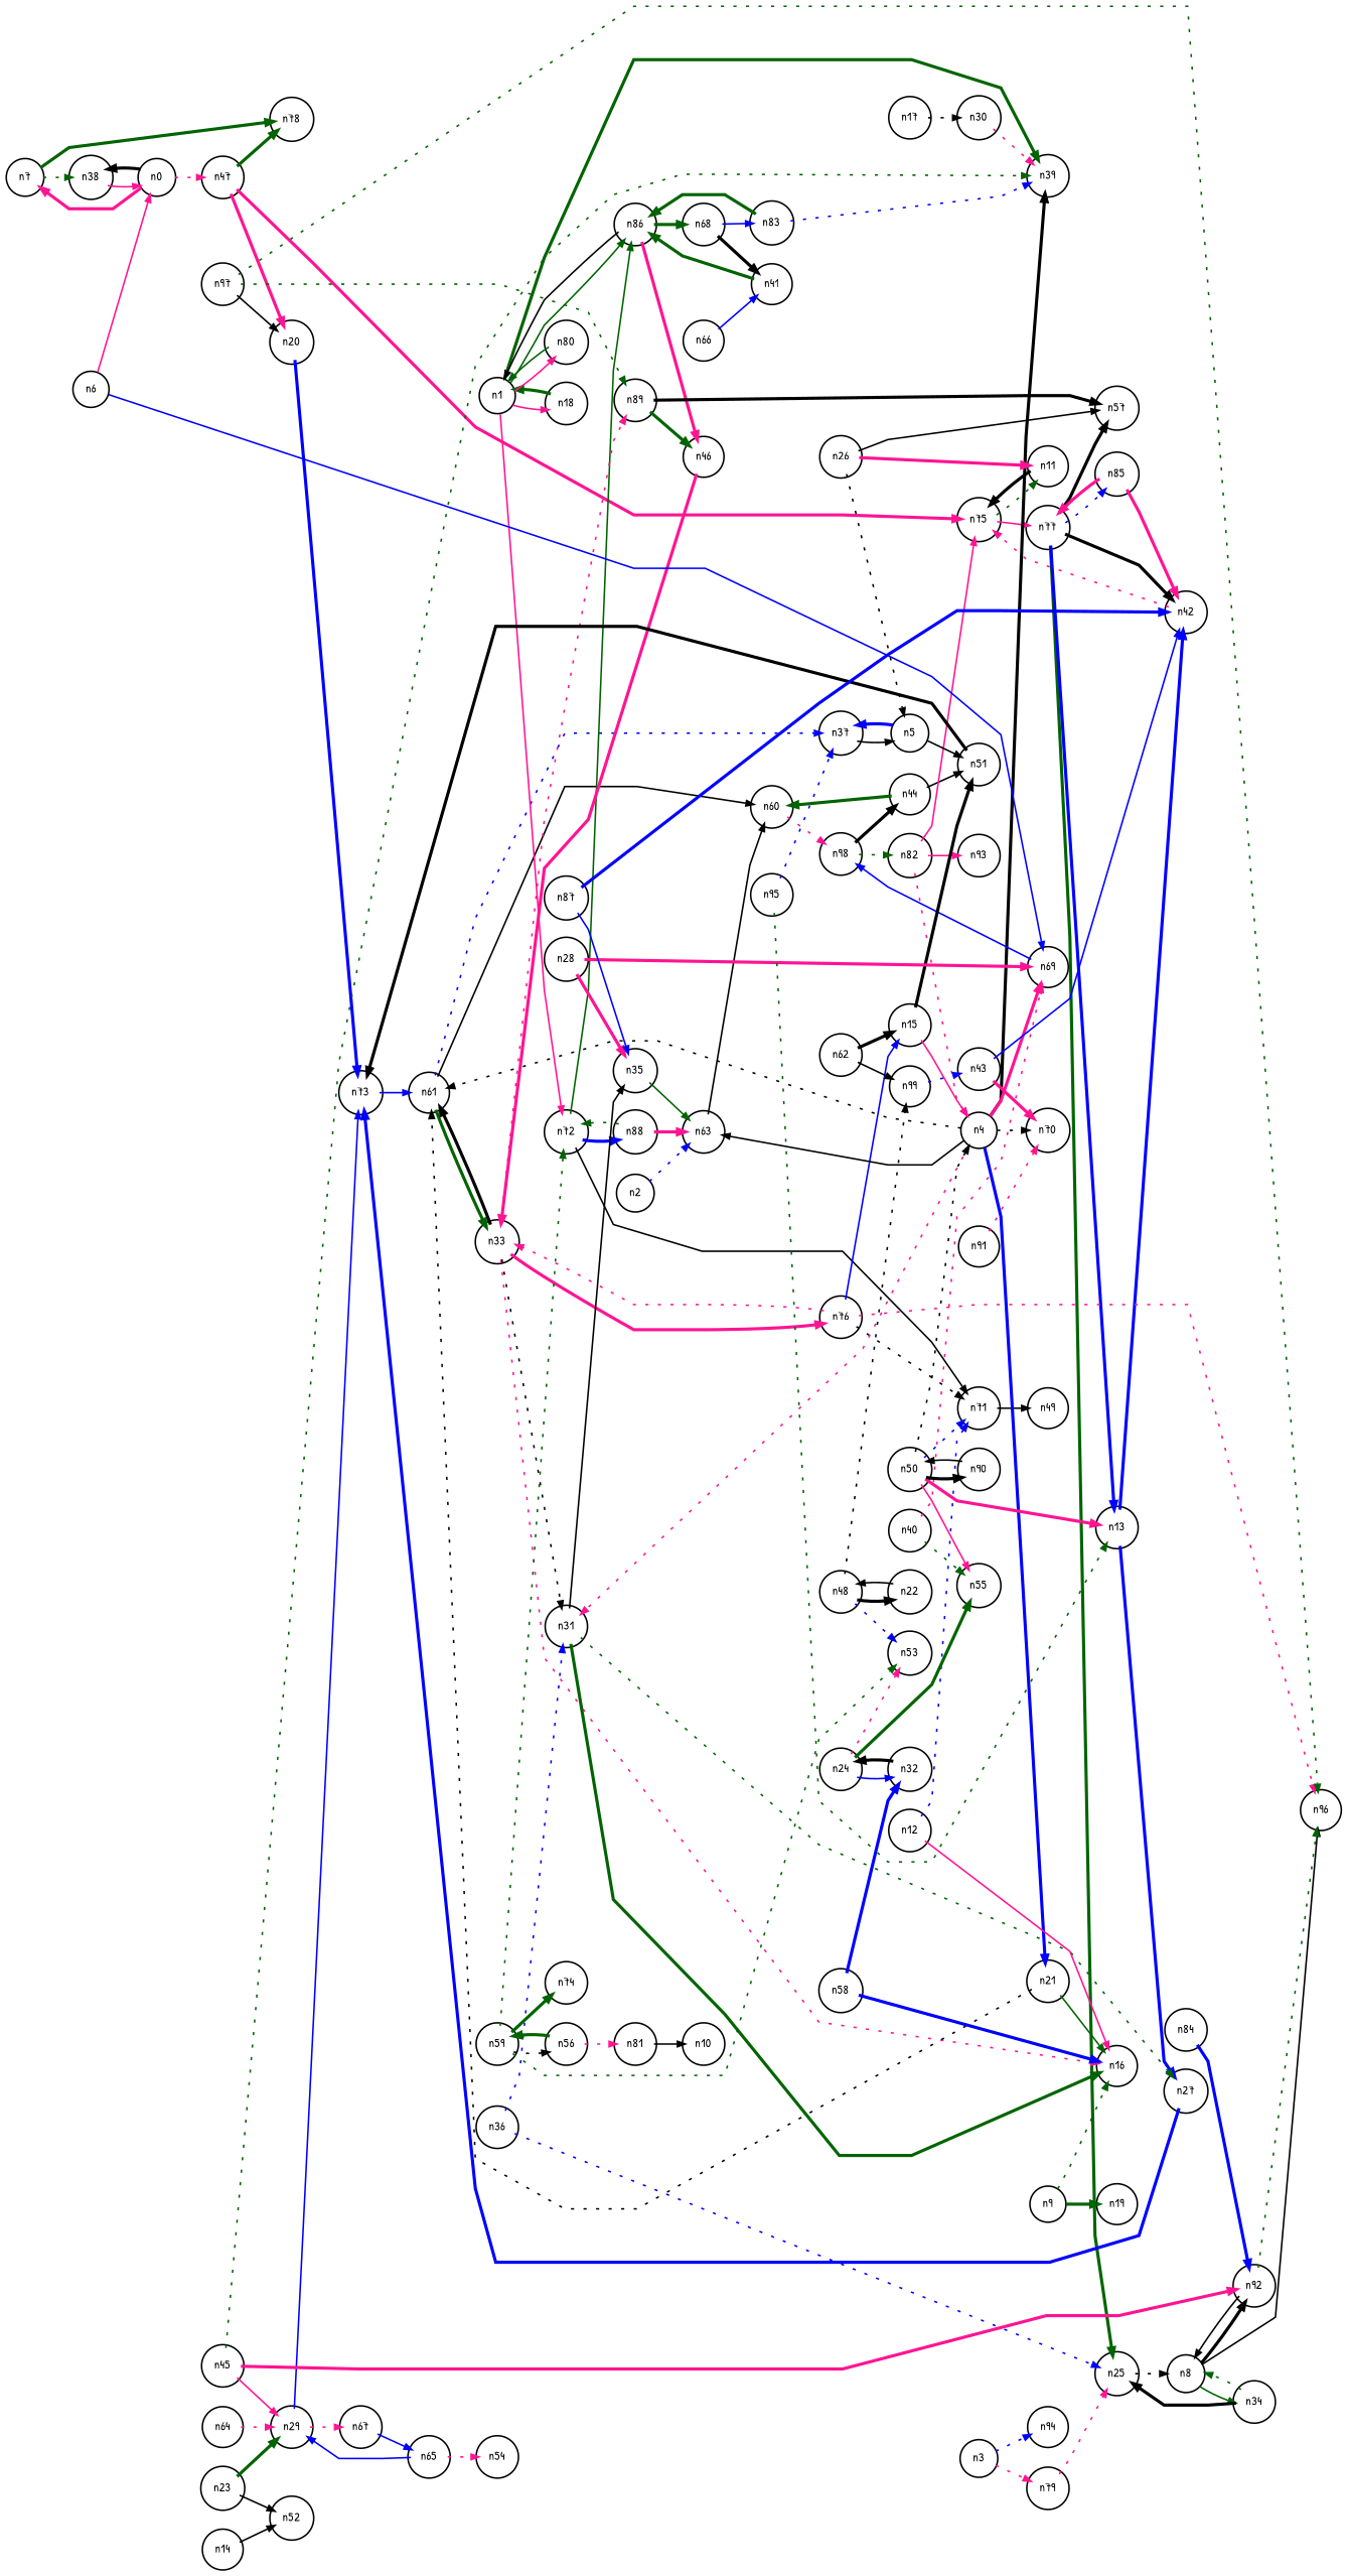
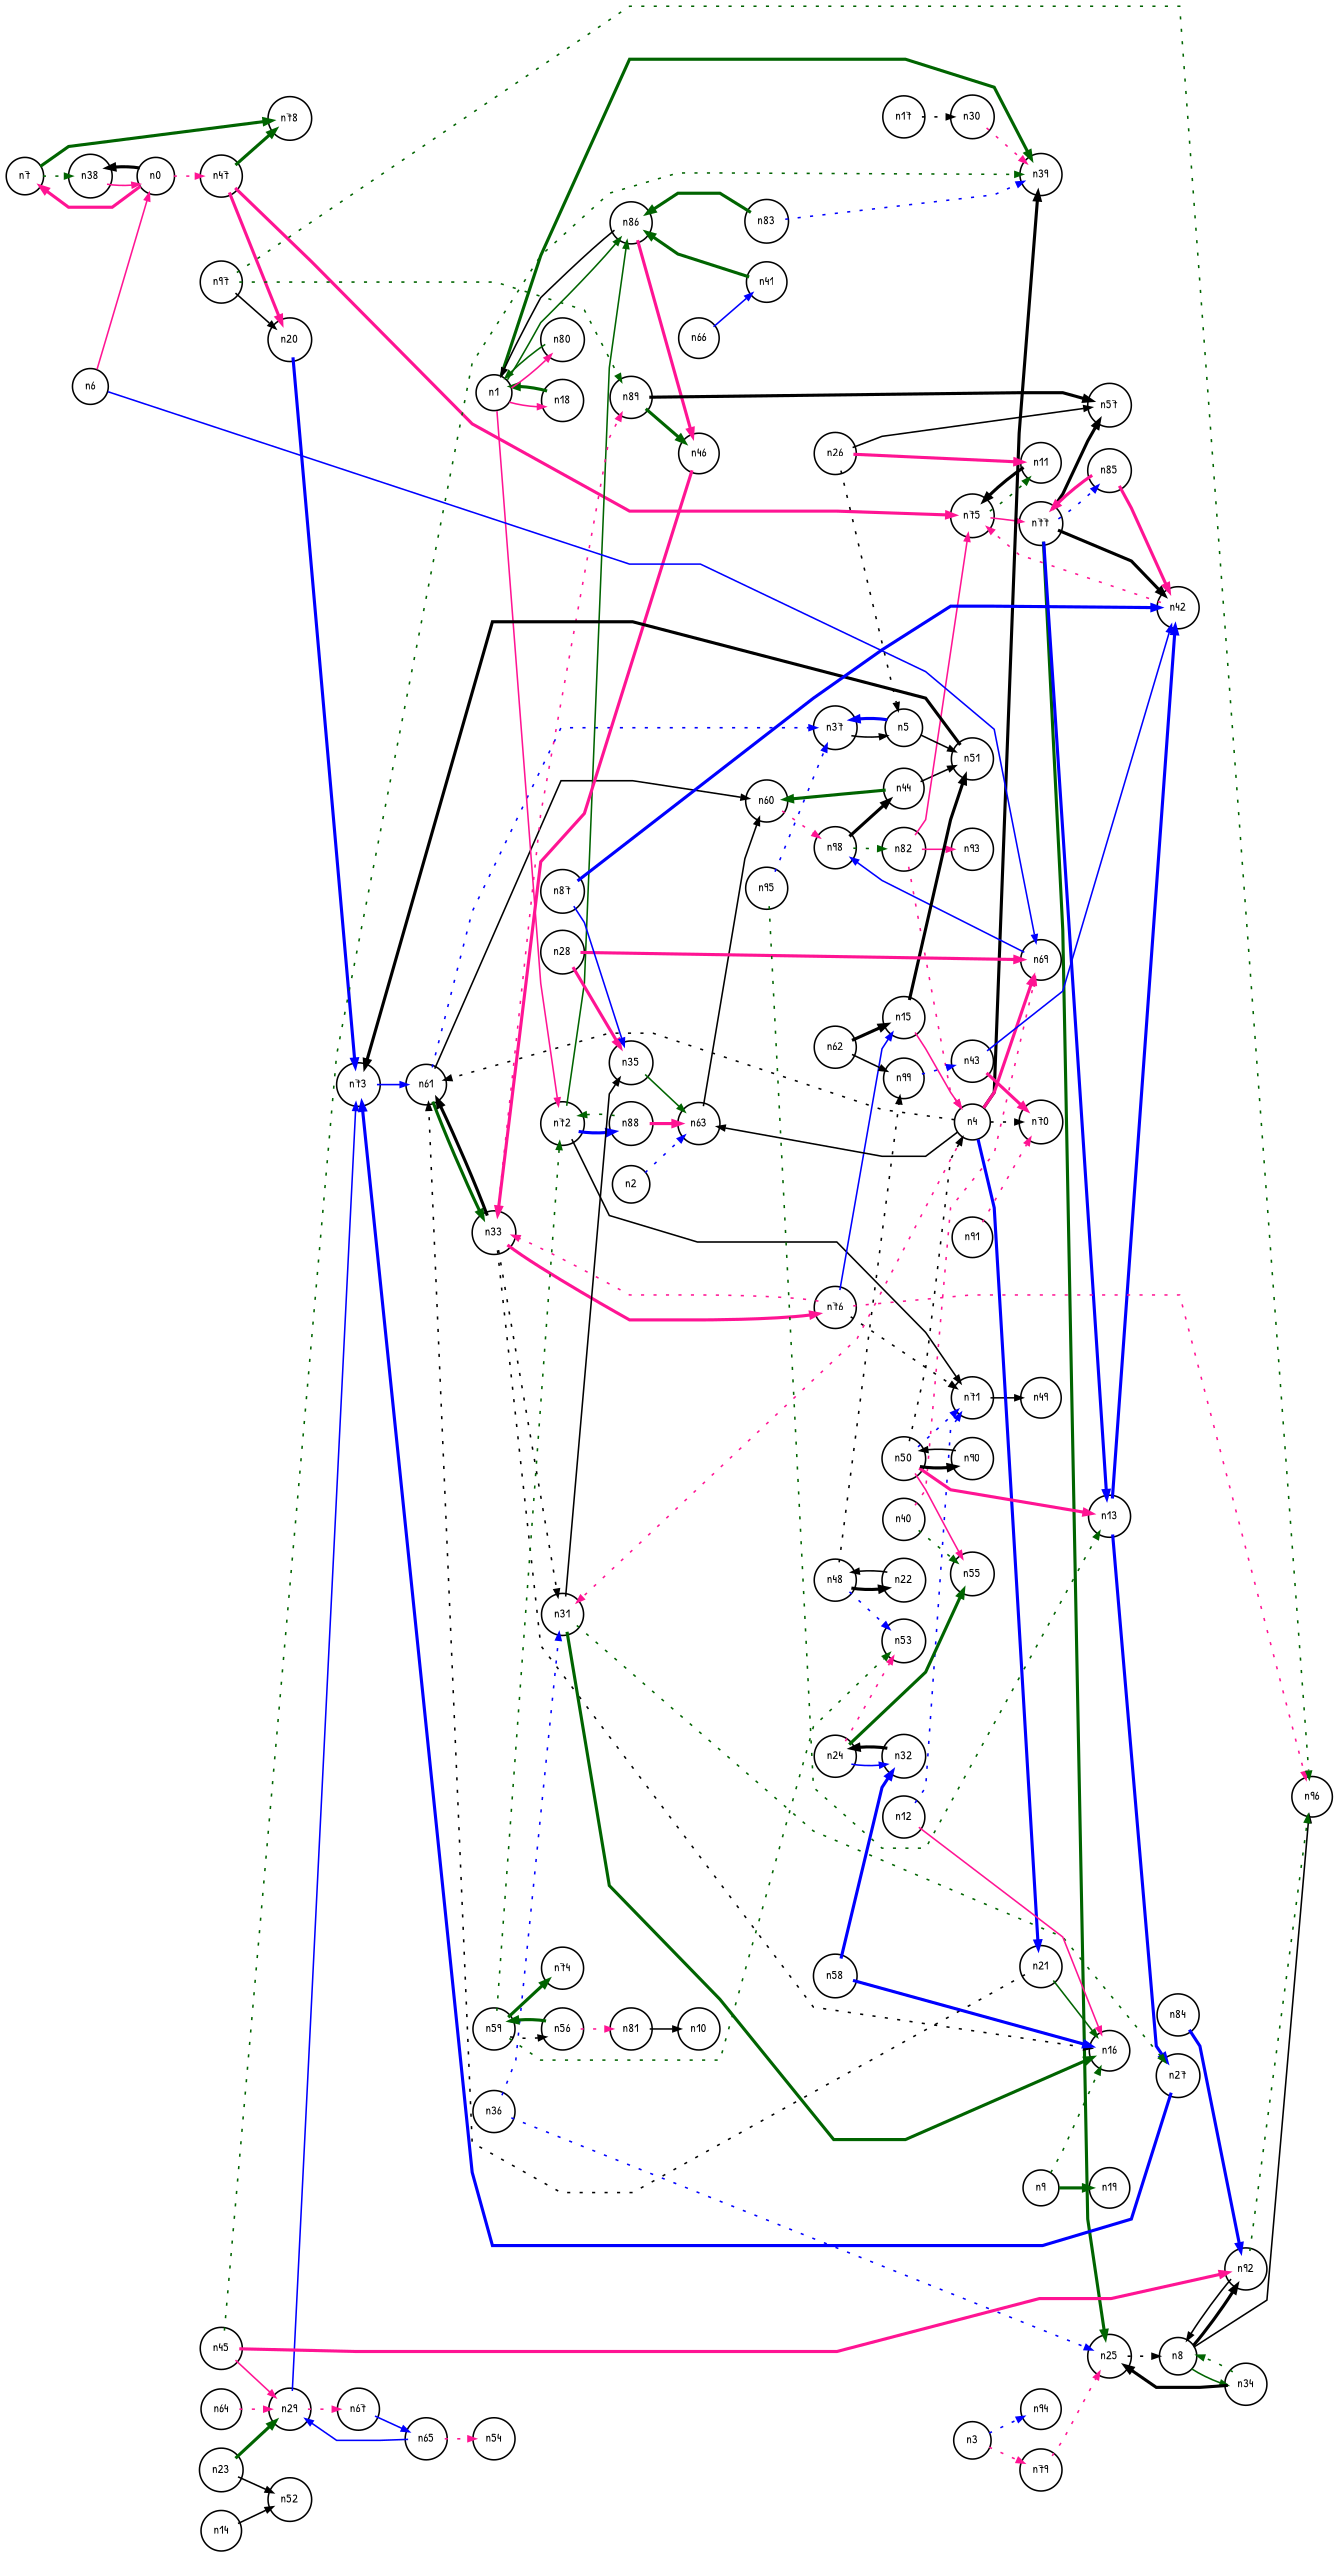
  digraph {
    fontname="Patrick Hand"
    fontsize=8
    nodesep=0.22
    nodesize=0.32
    rankdir=LR
    ranksep=0.22
    splines=polyline
    node [fixedsize=shape fontname="Patrick Hand" fontsize=8 shape=circle]
    edge [arrowsize=0.5 color=black fontname="Patrick Hand" style=bold]
    n7 [width=0.32]
    n78 [width=0.32]
    n38 [width=0.32]
    n0 [width=0.32]
    n47 [width=0.32]
    n20 [width=0.32]
    n75 [width=0.32]
    n73 [width=0.32]
    n11 [width=0.32]
    n77 [width=0.32]
    n61 [width=0.32]
    n25 [width=0.32]
    n13 [width=0.32]
    n42 [width=0.32]
    n57 [width=0.32]
    n85 [width=0.32]
    n18 [width=0.32]
    n1 [width=0.32]
    n39 [width=0.32]
    n72 [width=0.32]
    n80 [width=0.32]
    n86 [width=0.32]
    n71 [width=0.32]
    n88 [width=0.32]
    n46 [width=0.32]
-   n68 [width=0.32]
    n49 [width=0.32]
    n63 [width=0.32]
    n33 [width=0.32]
    n41 [width=0.32]
    n83 [width=0.32]
    n60 [width=0.32]
    n98 [width=0.32]
    n44 [width=0.32]
    n82 [width=0.32]
    n2 [width=0.32]
    n79 [width=0.32]
    n8 [width=0.32]
    n34 [width=0.32]
    n92 [width=0.32]
    n96 [width=0.32]
    n3 [width=0.32]
    n94 [width=0.32]
    n21 [width=0.32]
    n16 [width=0.32]
    n37 [width=0.32]
    n5 [width=0.32]
    n31 [width=0.32]
    n76 [width=0.32]
    n89 [width=0.32]
    n4 [width=0.32]
    n69 [width=0.32]
    n70 [width=0.32]
    n27 [width=0.32]
    n35 [width=0.32]
    n51 [width=0.32]
    n93 [width=0.32]
    n6 [width=0.32]
    n9 [width=0.32]
    n19 [width=0.32]
    n12 [width=0.32]
    n14 [width=0.32]
    n52 [width=0.32]
    n15 [width=0.32]
    n30 [width=0.32]
    n17 [width=0.32]
    n29 [width=0.32]
    n67 [width=0.32]
    n65 [width=0.32]
    n54 [width=0.32]
    n23 [width=0.32]
    n32 [width=0.32]
    n24 [width=0.32]
    n53 [width=0.32]
    n55 [width=0.32]
    n26 [width=0.32]
    n28 [width=0.32]
    n36 [width=0.32]
    n40 [width=0.32]
    n43 [width=0.32]
    n45 [width=0.32]
    n22 [width=0.32]
    n48 [width=0.32]
    n99 [width=0.32]
    n50 [width=0.32]
    n90 [width=0.32]
    n81 [width=0.32]
    n10 [width=0.32]
    n56 [width=0.32]
    n59 [width=0.32]
    n74 [width=0.32]
    n58 [width=0.32]
    n62 [width=0.32]
    n64 [width=0.32]
    n66 [width=0.32]
    n84 [width=0.32]
    n87 [width=0.32]
    n91 [width=0.32]
    n95 [width=0.32]
    n97 [width=0.32]
    n7 -> n78 [color=darkgreen]
    n7 -> n38 [color=darkgreen style=dotted]
    n38 -> n0 [color=deeppink style=solid]
    n0 -> n7 [color=deeppink]
    n0 -> n38
    n0 -> n47 [color=deeppink style=dotted]
    n47 -> n78 [color=darkgreen]
    n47 -> n20 [color=deeppink]
    n47 -> n75 [color=deeppink]
    n20 -> n73 [color=blue]
    n75 -> n11 [color=darkgreen style=dotted]
    n75 -> n77 [color=deeppink style=solid]
    n73 -> n61 [color=blue style=solid]
    n11 -> n75
    n77 -> n25 [color=darkgreen]
    n77 -> n13 [color=blue]
    n77 -> n42
    n77 -> n57
    n77 -> n85 [color=blue style=dotted]
    n61 -> n33 [color=darkgreen]
    n61 -> n60 [style=solid]
    n61 -> n37 [color=blue style=dotted]
    n25 -> n8 [style=dotted]
    n13 -> n42 [color=blue]
    n13 -> n27 [color=blue]
    n42 -> n75 [color=deeppink style=dotted]
    n85 -> n77 [color=deeppink]
    n85 -> n42 [color=deeppink]
    n18 -> n1 [color=darkgreen]
    n1 -> n18 [color=deeppink style=solid]
    n1 -> n39 [color=darkgreen]
    n1 -> n72 [color=deeppink style=solid]
    n1 -> n80 [color=deeppink style=solid]
    n1 -> n86 [color=darkgreen style=solid]
    n72 -> n86 [color=darkgreen style=solid]
    n72 -> n71 [style=solid]
    n72 -> n88 [color=blue]
    n80 -> n1 [color=darkgreen style=solid]
    n86 -> n1 [style=solid]
    n86 -> n46 [color=deeppink]
-   n86 -> n68 [color=darkgreen]
    n71 -> n49 [style=solid]
    n88 -> n72 [color=darkgreen style=dotted]
    n88 -> n63 [color=deeppink]
    n46 -> n33 [color=deeppink]
-   n68 -> n41
-   n68 -> n83 [color=blue style=solid]
    n63 -> n60 [style=solid]
    n33 -> n61
-   n33 -> n16 [color=deeppink style=dotted]
+   n33 -> n16 [style=dotted]
    n33 -> n31 [style=dotted]
    n33 -> n76 [color=deeppink]
    n33 -> n89 [color=deeppink style=dotted]
    n41 -> n86 [color=darkgreen]
    n83 -> n39 [color=blue style=dotted]
    n83 -> n86 [color=darkgreen]
    n60 -> n98 [color=deeppink style=dotted]
    n98 -> n44
    n98 -> n82 [color=darkgreen style=dotted]
    n44 -> n60 [color=darkgreen]
    n44 -> n51 [style=solid]
    n82 -> n75 [color=deeppink style=solid]
    n82 -> n4 [color=deeppink style=dotted]
    n82 -> n93 [color=deeppink style=solid]
    n2 -> n63 [color=blue style=dotted]
    n79 -> n25 [color=deeppink style=dotted]
    n8 -> n34 [color=darkgreen style=solid]
    n8 -> n92
    n8 -> n96 [style=solid]
    n34 -> n25
    n34 -> n8 [color=darkgreen style=dotted]
    n92 -> n8 [style=solid]
    n92 -> n96 [color=darkgreen style=dotted]
    n3 -> n79 [color=deeppink style=dotted]
    n3 -> n94 [color=blue style=dotted]
    n21 -> n61 [style=dotted]
    n21 -> n16 [color=darkgreen style=solid]
    n37 -> n5 [style=solid]
    n5 -> n37 [color=blue]
    n5 -> n51 [style=solid]
    n31 -> n16 [color=darkgreen]
    n31 -> n27 [color=darkgreen style=dotted]
    n31 -> n35 [style=solid]
    n76 -> n71 [style=dotted]
    n76 -> n33 [color=deeppink style=dotted]
    n76 -> n96 [color=deeppink style=dotted]
    n76 -> n15 [color=blue style=solid]
    n89 -> n57
    n89 -> n46 [color=darkgreen]
    n4 -> n61 [style=dotted]
    n4 -> n39
    n4 -> n63 [style=solid]
    n4 -> n21 [color=blue]
    n4 -> n31 [color=deeppink style=dotted]
    n4 -> n69 [color=deeppink]
    n4 -> n70 [style=dotted]
    n69 -> n98 [color=blue style=solid]
    n27 -> n73 [color=blue]
    n35 -> n63 [color=darkgreen style=solid]
    n51 -> n73
    n6 -> n0 [color=deeppink style=solid]
    n6 -> n69 [color=blue style=solid]
    n9 -> n16 [color=darkgreen style=dotted]
    n9 -> n19 [color=darkgreen]
    n12 -> n71 [color=blue style=dotted]
    n12 -> n16 [color=deeppink style=solid]
    n14 -> n52 [style=solid]
    n15 -> n4 [color=deeppink style=solid]
    n15 -> n51
    n30 -> n39 [color=deeppink style=dotted]
    n17 -> n30 [style=dotted]
    n29 -> n73 [color=blue style=solid]
    n29 -> n67 [color=deeppink style=dotted]
    n67 -> n65 [color=blue style=solid]
    n65 -> n29 [color=blue style=solid]
    n65 -> n54 [color=deeppink style=dotted]
    n23 -> n52 [style=solid]
    n23 -> n29 [color=darkgreen]
    n32 -> n24
    n24 -> n32 [color=blue style=solid]
    n24 -> n53 [color=deeppink style=dotted]
    n24 -> n55 [color=darkgreen]
    n26 -> n11 [color=deeppink]
    n26 -> n57 [style=solid]
    n26 -> n5 [style=dotted]
    n28 -> n69 [color=deeppink]
    n28 -> n35 [color=deeppink]
    n36 -> n25 [color=blue style=dotted]
    n36 -> n31 [color=blue style=dotted]
    n40 -> n69 [color=deeppink style=dotted]
    n40 -> n55 [color=darkgreen style=dotted]
    n43 -> n42 [color=blue style=solid]
    n43 -> n70 [color=deeppink]
    n45 -> n39 [color=darkgreen style=dotted]
    n45 -> n92 [color=deeppink]
    n45 -> n29 [color=deeppink style=solid]
    n22 -> n48 [style=solid]
    n48 -> n53 [color=blue style=dotted]
    n48 -> n22
    n48 -> n99 [style=dotted]
    n99 -> n43 [color=blue style=dotted]
    n50 -> n13 [color=deeppink]
    n50 -> n71 [color=blue style=dotted]
    n50 -> n4 [style=dotted]
    n50 -> n55 [color=deeppink style=solid]
    n50 -> n90
    n90 -> n50 [style=solid]
    n81 -> n10 [style=solid]
    n56 -> n81 [color=deeppink style=dotted]
    n56 -> n59 [color=darkgreen]
    n59 -> n72 [color=darkgreen style=dotted]
    n59 -> n53 [color=darkgreen style=dotted]
    n59 -> n56 [style=dotted]
    n59 -> n74 [color=darkgreen]
    n58 -> n16 [color=blue]
    n58 -> n32 [color=blue]
    n62 -> n15
    n62 -> n99 [style=solid]
    n64 -> n29 [color=deeppink style=dotted]
    n66 -> n41 [color=blue style=solid]
    n84 -> n92 [color=blue]
    n87 -> n42 [color=blue]
    n87 -> n35 [color=blue style=solid]
    n91 -> n70 [color=deeppink style=dotted]
    n95 -> n13 [color=darkgreen style=dotted]
    n95 -> n37 [color=blue style=dotted]
    n97 -> n20 [style=solid]
    n97 -> n96 [color=darkgreen style=dotted]
    n97 -> n89 [color=darkgreen style=dotted]
  }
